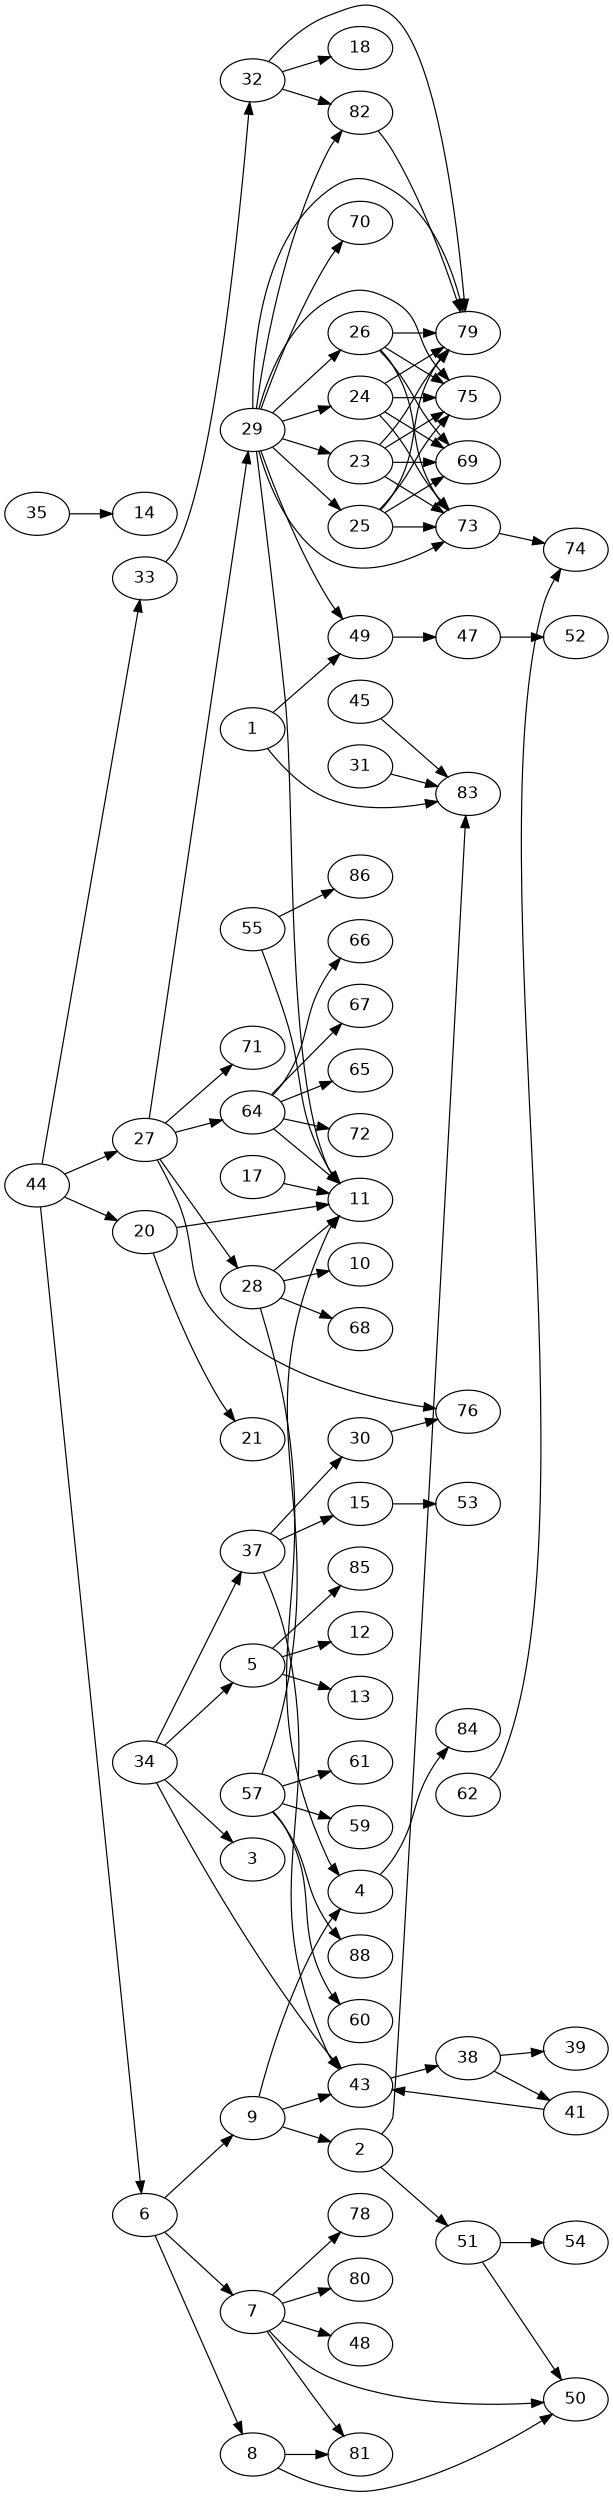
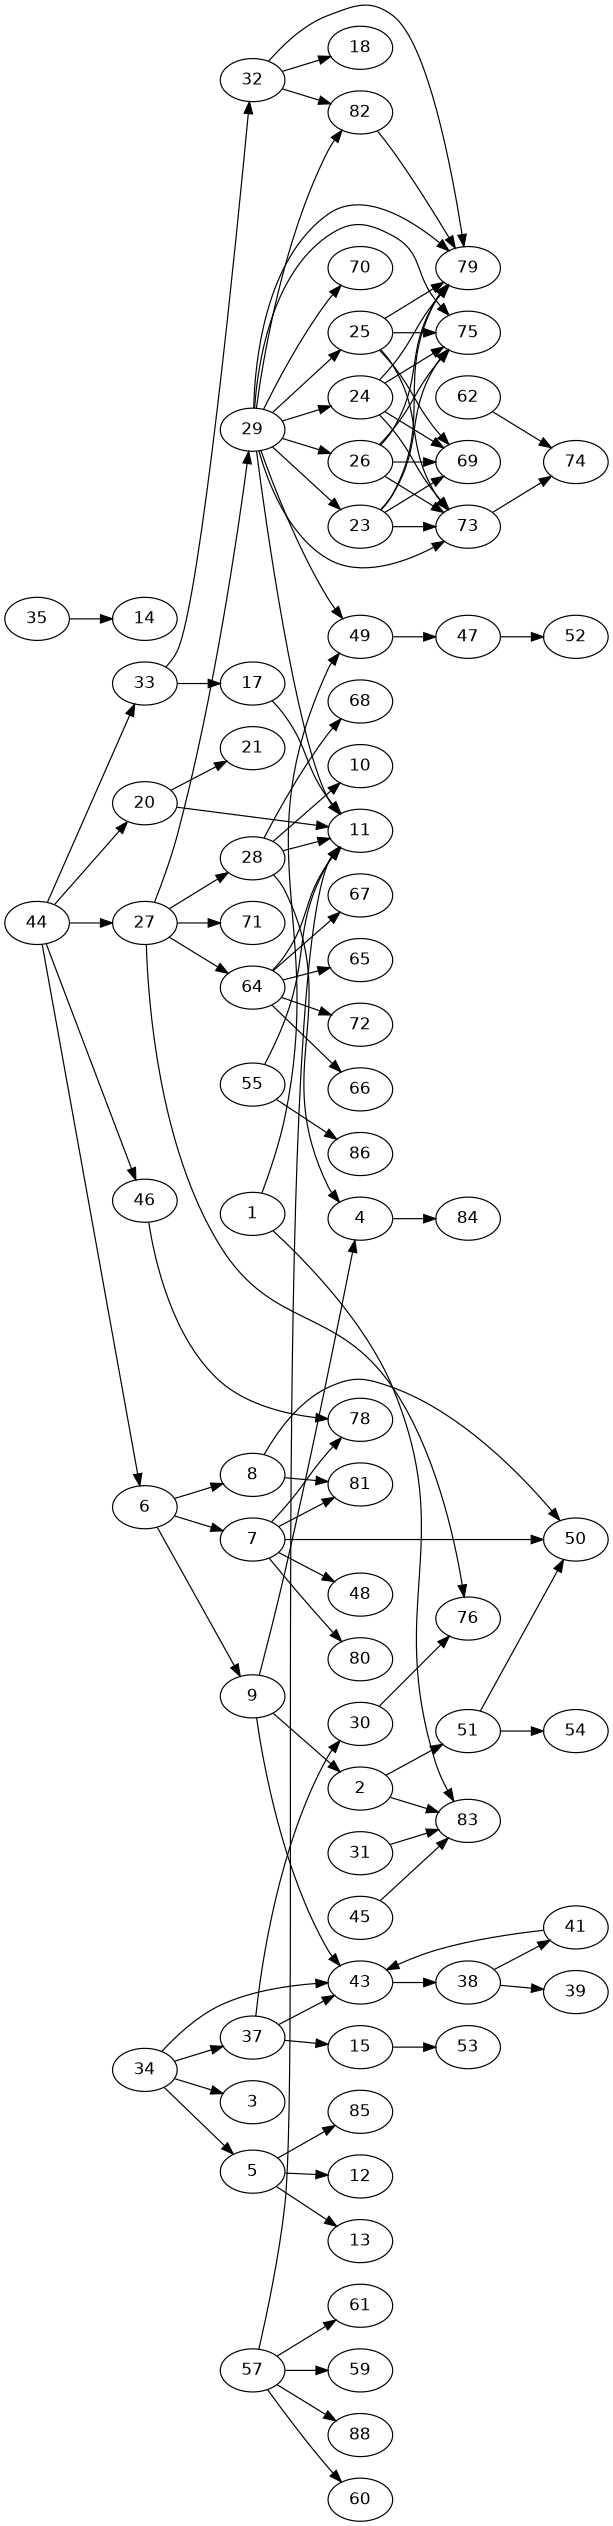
  digraph {
    fontname="DejaVu Sans"
    rankdir=LR
    node [fontname="DejaVu Sans"]
    edge [fontname="DejaVu Sans"]
    64
    65
    72
    11
    66
    67
    5
    85
    12
    13
    15
    53
    37
    43
    30
    38
    76
    27
    29
    28
    71
    49
    25
    73
    79
    75
    82
    26
    24
    23
    70
    4
    68
    10
    47
    69
    74
    2
    51
    83
    50
    54
    7
    81
    78
    80
    48
    84
    44
+   46
    33
    6
    20
    32
    17
    9
    8
    21
    55
    86
    52
    1
    41
    39
    57
    n66 [label=88]
    60
    61
    59
    18
    31
    34
    3
    35
    14
    62
    45
    64 -> 65
    64 -> 72
    64 -> 11
    64 -> 66
    64 -> 67
    5 -> 85
    5 -> 12
    5 -> 13
    15 -> 53
    37 -> 15
    37 -> 43
    37 -> 30
    43 -> 38
    30 -> 76
    38 -> 41
    38 -> 39
    27 -> 64
    27 -> 76
    27 -> 29
    27 -> 28
    27 -> 71
    29 -> 11
    29 -> 49
    29 -> 25
    29 -> 73
    29 -> 79
    29 -> 75
    29 -> 82
    29 -> 26
    29 -> 24
    29 -> 23
    29 -> 70
    28 -> 11
    28 -> 4
    28 -> 68
    28 -> 10
    49 -> 47
    25 -> 73
    25 -> 79
    25 -> 75
    25 -> 69
    73 -> 74
    82 -> 79
    26 -> 73
    26 -> 79
    26 -> 75
    26 -> 69
    24 -> 73
    24 -> 79
    24 -> 75
    24 -> 69
    23 -> 73
    23 -> 79
    23 -> 75
    23 -> 69
    4 -> 84
    47 -> 52
    2 -> 51
    2 -> 83
    51 -> 50
    51 -> 54
    7 -> 50
    7 -> 81
    7 -> 78
    7 -> 80
    7 -> 48
    44 -> 27
+   44 -> 46
    44 -> 33
    44 -> 6
    44 -> 20
+   46 -> 78
    33 -> 32
+   33 -> 17
    6 -> 7
    6 -> 9
    6 -> 8
    20 -> 11
    20 -> 21
    32 -> 79
    32 -> 82
    32 -> 18
    17 -> 11
    9 -> 43
    9 -> 4
    9 -> 2
    8 -> 50
    8 -> 81
    55 -> 11
    55 -> 86
    1 -> 49
    1 -> 83
    41 -> 43
    57 -> 11
    57 -> n66
    57 -> 60
    57 -> 61
    57 -> 59
    31 -> 83
    34 -> 5
    34 -> 37
    34 -> 43
    34 -> 3
    35 -> 14
    62 -> 74
    45 -> 83
  }
